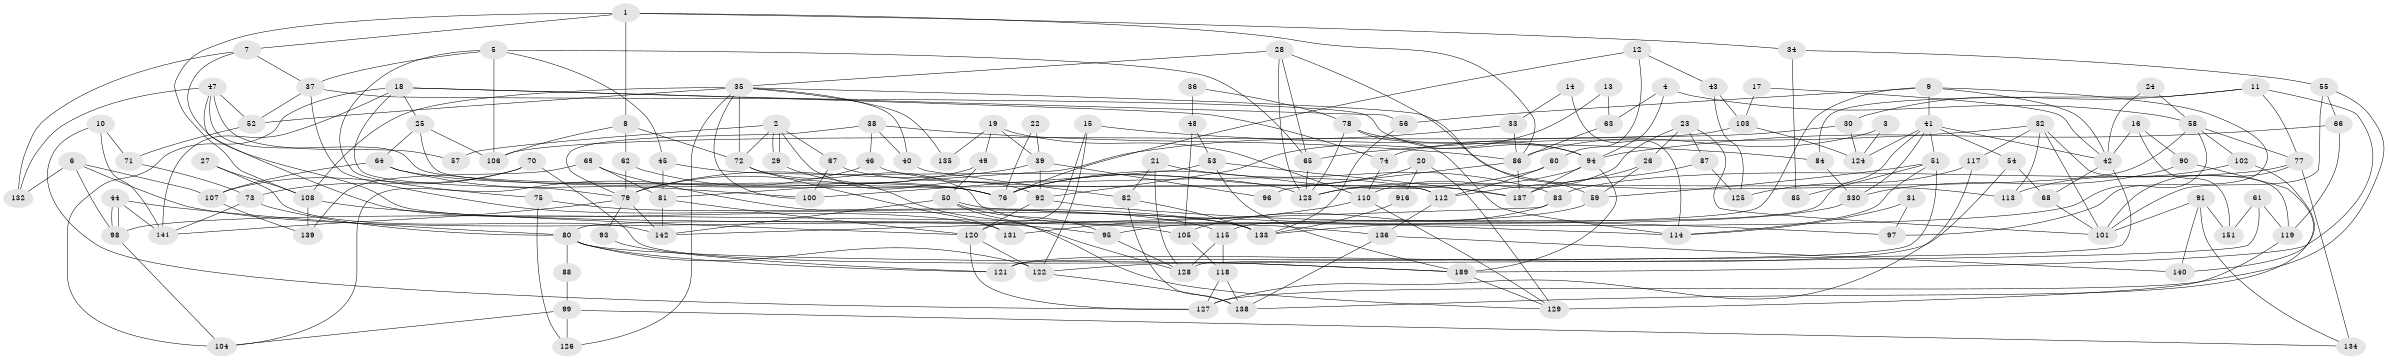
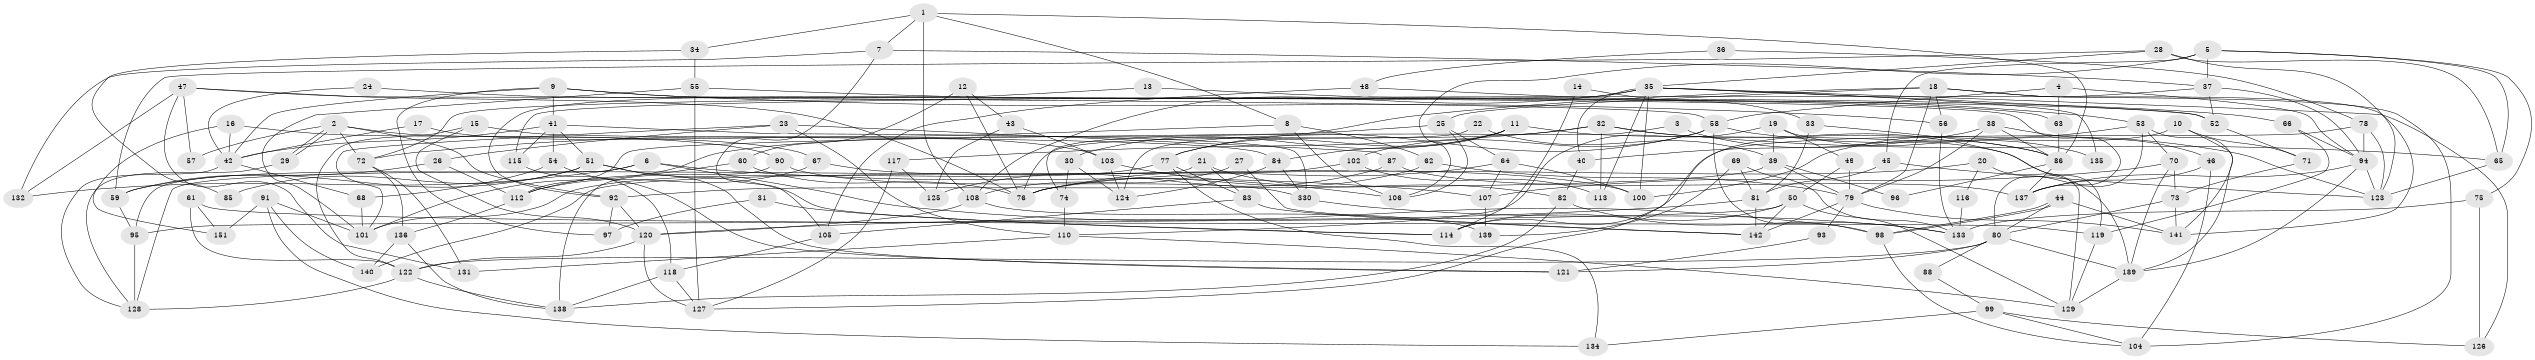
  graph {
    node [color=gray90 style=filled]
    1
    7
    8
    34
    86
    108
    37
    132
    105
    72
    106
    62
    55
    85
    96
    137
    120
    139
    2
    29
    57
    67
    92
    128
    112
    100
    131
    136
    97
    3
    124
    4
    58
    63
    94
    98
    77
    123
    102
    n40 [label=189]
    5
    45
    65
    75
    52
    115
    81
    126
    133
    6
    95
    107
    104
    118
    76
    79
    9
    41
    42
    56
    80
    51
    54
    n64 [label=330]
    68
    122
    121
    88
    10
    71
    127
    141
    73
    11
    30
    84
    74
    101
    83
    134
    129
    12
    43
    60
    103
    125
    13
    14
    33
    114
    15
    138
    16
    90
    n95 [label=151]
    17
    18
    25
    64
    110
    142
    93
    19
    39
    49
    135
    50
    20
-   116 [label=916]
+   116
    21
    82
    22
    23
    26
    87
    59
    24
    91
    140
    27
    28
    35
    113
    40
    31
    32
    117
    119
    66
    36
    48
    78
    53
    38
    46
    44
    47
    70
    61
    69
    99
    1 -- 7
    1 -- 8
    1 -- 34
    1 -- 86
    1 -- 108
    7 -- 37
    7 -- 132
    7 -- 105
    8 -- 72
    8 -- 106
    8 -- 62
    34 -- 55
    34 -- 85
    86 -- 96
    86 -- 137
    108 -- 120
    108 -- 139
    37 -- 94
    37 -- 52
    37 -- 115
    105 -- 118
    72 -- 131
    72 -- 136
    62 -- 76
    62 -- 79
    55 -- 127
    55 -- 101
    55 -- 66
    120 -- 122
    120 -- 127
    2 -- 72
    2 -- 29
    2 -- 29
    2 -- 57
    2 -- 67
    2 -- 92
    29 -- 128
    67 -- 112
    67 -- 100
    92 -- 120
    92 -- 97
    112 -- 136
    136 -- 138
    136 -- 140
    3 -- 86
    3 -- 124
    4 -- 58
    4 -- 63
    4 -- 94
    58 -- 98
    58 -- 77
    58 -- 123
    58 -- 102
    63 -- 86
    94 -- 137
    94 -- 123
    94 -- n40
    98 -- 104
    77 -- 101
    77 -- 83
    77 -- 134
    102 -- 140
    102 -- 113
    n40 -- 129
    5 -- 37
    5 -- 106
    5 -- 45
    5 -- 65
    5 -- 75
    45 -- 123
    45 -- 81
    65 -- 123
    75 -- 126
    75 -- 133
    52 -- 71
-   115 -- 128
+   122 -- 128
    115 -- 118
    81 -- 120
    81 -- 142
    6 -- 132
    6 -- 98
    6 -- 95
    6 -- 107
    95 -- 128
    107 -- 139
    118 -- 127
    118 -- 138
    79 -- 141
    79 -- 142
    79 -- 93
    9 -- 97
    9 -- 41
    9 -- 42
    9 -- 56
    9 -- 80
-   41 -- 124
+   84 -- 124
    41 -- 115
    41 -- 42
    41 -- 51
    41 -- 54
    41 -- n64
    42 -- 128
    42 -- 68
    56 -- 133
    80 -- n40
    80 -- 122
    80 -- 121
    80 -- 88
    51 -- 85
    51 -- 121
    51 -- 114
    51 -- 59
    54 -- 68
    54 -- 121
    n64 -- 133
    68 -- 101
    122 -- 138
    88 -- 99
    10 -- 71
    10 -- 127
    10 -- 141
    71 -- 73
    73 -- 80
    73 -- 141
    11 -- 77
    11 -- n40
    11 -- 30
    11 -- 84
    30 -- 124
    30 -- 74
    84 -- n64
    74 -- 110
    83 -- 105
    83 -- 142
    12 -- 76
    12 -- 43
    12 -- 60
    43 -- 103
    43 -- 125
    60 -- 112
    60 -- 76
    103 -- 106
    103 -- 124
    13 -- 92
    13 -- 63
    14 -- 33
    14 -- 114
    33 -- 86
    33 -- 81
    15 -- 120
    15 -- 122
    15 -- 84
    16 -- 42
    16 -- 90
    16 -- n95
    90 -- n64
    90 -- 138
    17 -- 42
    17 -- 103
    18 -- 104
    18 -- 79
    18 -- 56
    18 -- 141
    18 -- 74
    18 -- 25
    25 -- 106
    25 -- 112
    25 -- 64
    64 -- 100
    64 -- 107
    64 -- 76
    110 -- 131
    110 -- 129
    93 -- 121
    19 -- 110
    19 -- 39
    19 -- 49
    19 -- 135
    39 -- 96
    39 -- 92
    39 -- 79
    49 -- 79
    49 -- 50
    50 -- 95
    50 -- 129
    50 -- 114
    50 -- 142
    20 -- 76
    20 -- 129
    20 -- 116
    116 -- 133
    21 -- 128
    21 -- 83
    21 -- 82
    82 -- 133
    82 -- 138
    22 -- 76
    22 -- 39
    23 -- 101
    23 -- 110
    23 -- 26
    23 -- 87
    26 -- 112
    26 -- 59
    87 -- 137
    87 -- 125
    59 -- 95
    24 -- 58
    24 -- 42
    91 -- 101
    91 -- 134
    91 -- n95
    91 -- 140
    27 -- 108
    27 -- 142
    28 -- 123
    28 -- 65
    28 -- 59
    28 -- 35
    35 -- 108
    35 -- 72
    35 -- 100
    35 -- 52
    35 -- 126
    35 -- 135
    35 -- 113
    35 -- 40
    40 -- 82
    31 -- 97
    31 -- 114
    32 -- 65
    32 -- 101
    32 -- 113
    32 -- 117
    32 -- 119
    117 -- 127
    117 -- 125
    119 -- 129
    66 -- 94
    66 -- 119
    36 -- 48
    36 -- 78
    48 -- 105
    48 -- 53
    78 -- 94
    78 -- 123
    78 -- 114
    53 -- 137
    53 -- 100
    53 -- n40
+   53 -- 70
    38 -- 86
    38 -- 79
    38 -- 40
    38 -- 46
    46 -- 137
    46 -- 104
    44 -- 98
    44 -- 98
    44 -- 80
    44 -- 141
    47 -- 132
    47 -- 57
    47 -- 131
    47 -- 52
    47 -- 76
    70 -- n40
    70 -- 107
    70 -- 73
    61 -- 122
    61 -- n95
    61 -- 119
    69 -- 139
    69 -- 81
    69 -- 133
    99 -- 126
    99 -- 104
    99 -- 134
  }
